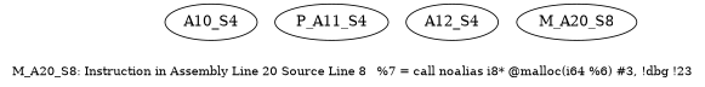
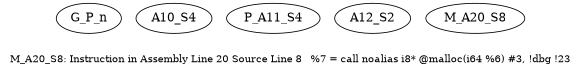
  digraph {
    fontsize=12
    label="M_A20_S8: Instruction in Assembly Line 20 Source Line 8	%7 = call noalias i8* @malloc(i64 %6) #3, !dbg !23"
+   G_P_n
    A10_S4
    P_A11_S4
-   A12_S4
+   A12_S4 [label=A12_S2]
    M_A20_S8
  }
